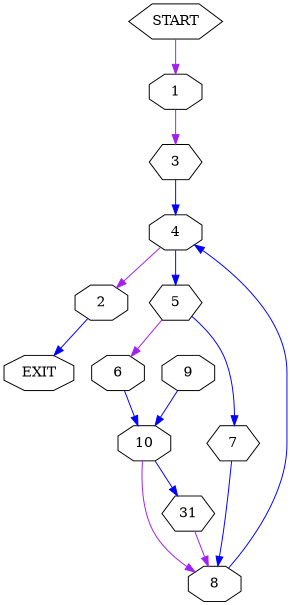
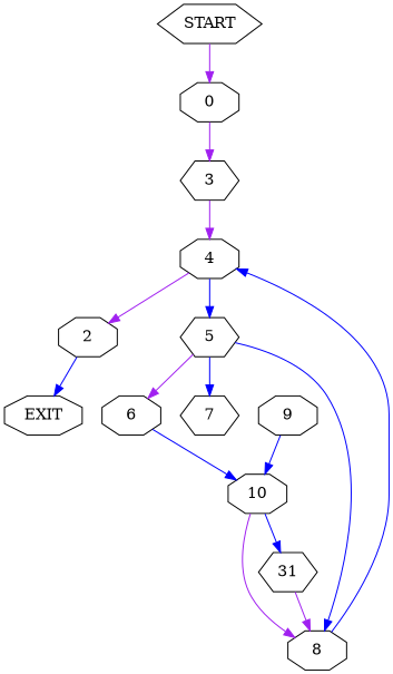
  digraph {
    node [shape=octagon]
    edge [color=blue]
    n1 [label=START shape=hexagon]
-   1
+   1 [label=0]
    3 [shape=hexagon]
    n4 [label=EXIT]
    2
    4
    5 [shape=hexagon]
    6
    7 [shape=hexagon]
    10
    8
    9
    n13 [label=31 shape=hexagon]
    n1 -> 1 [color=purple]
    1 -> 3 [color=purple]
-   3 -> 4
+   3 -> 4 [color=purple]
    2 -> n4
    4 -> 2 [color=purple]
    4 -> 5
    5 -> 6 [color=purple]
    5 -> 7
    6 -> 10
-   7 -> 8
+   5 -> 8
    10 -> 8 [color=purple]
    10 -> n13
    8 -> 4
    9 -> 10
    n13 -> 8 [color=purple]
  }
